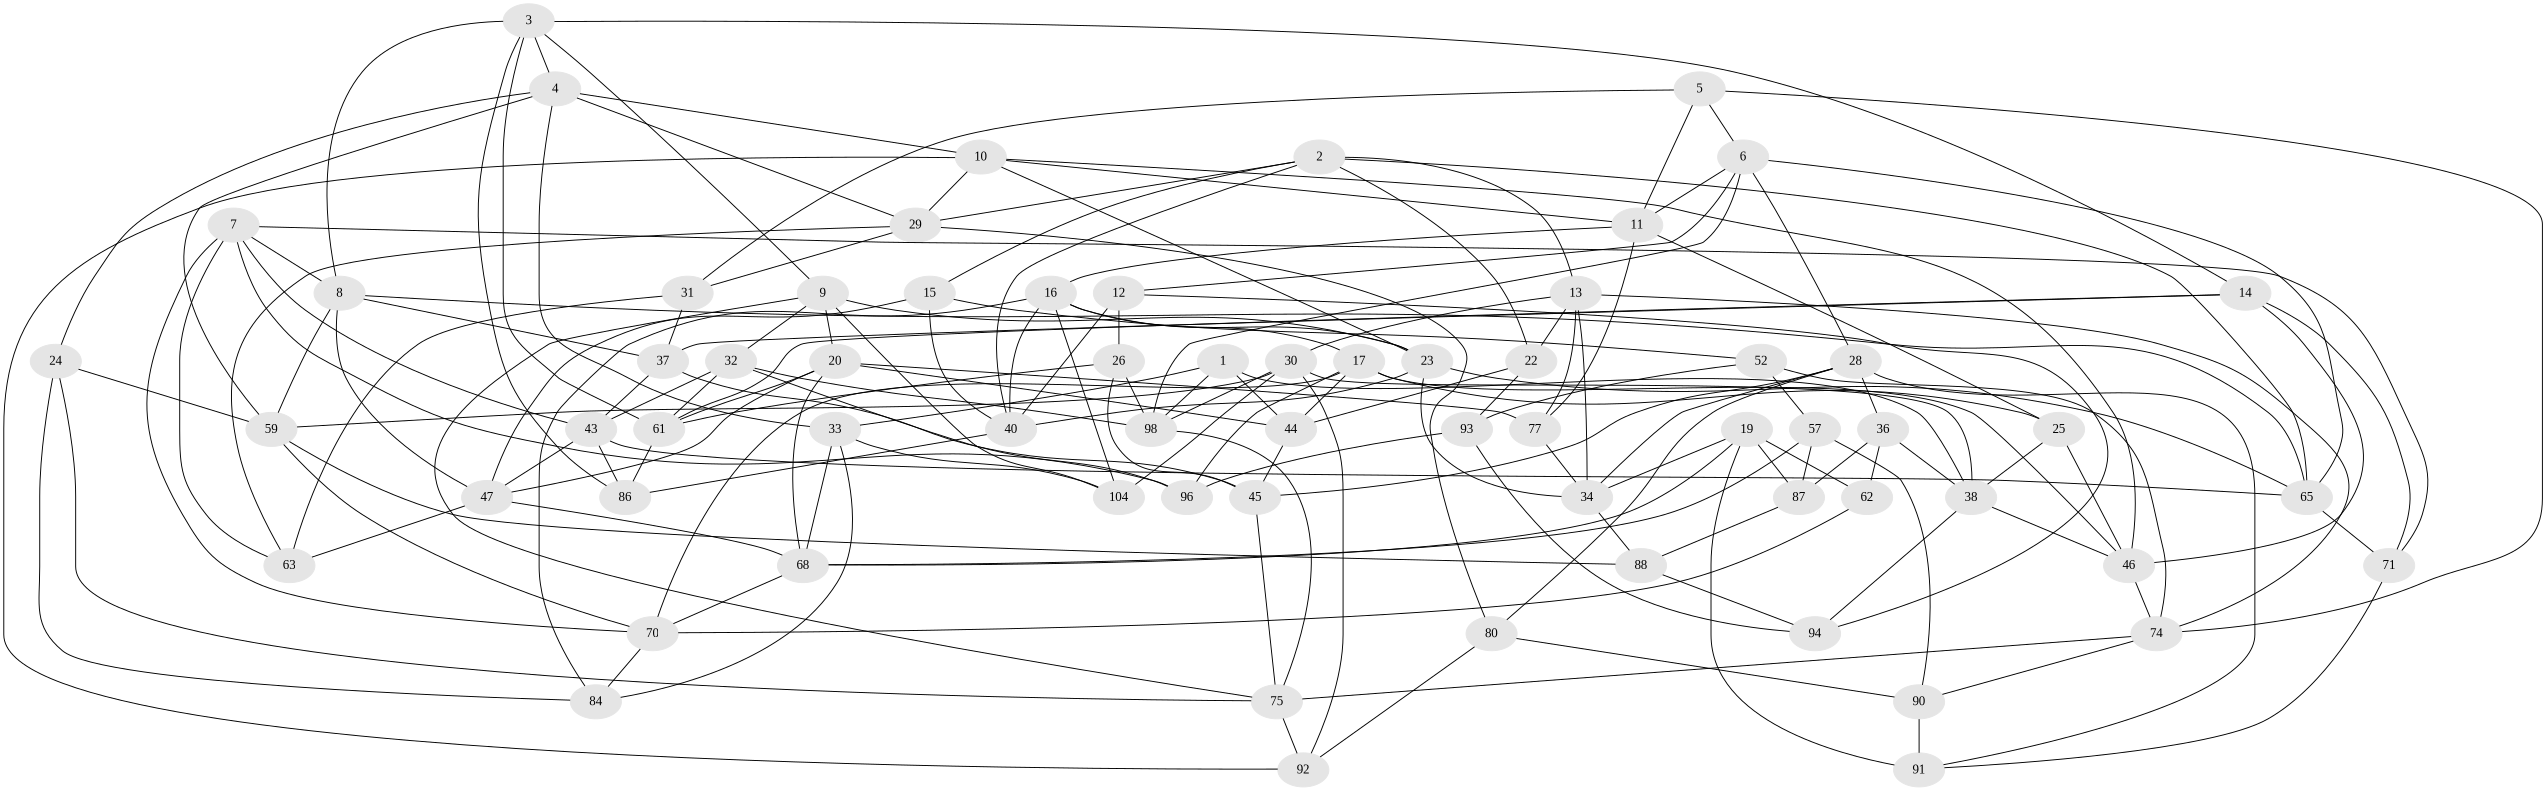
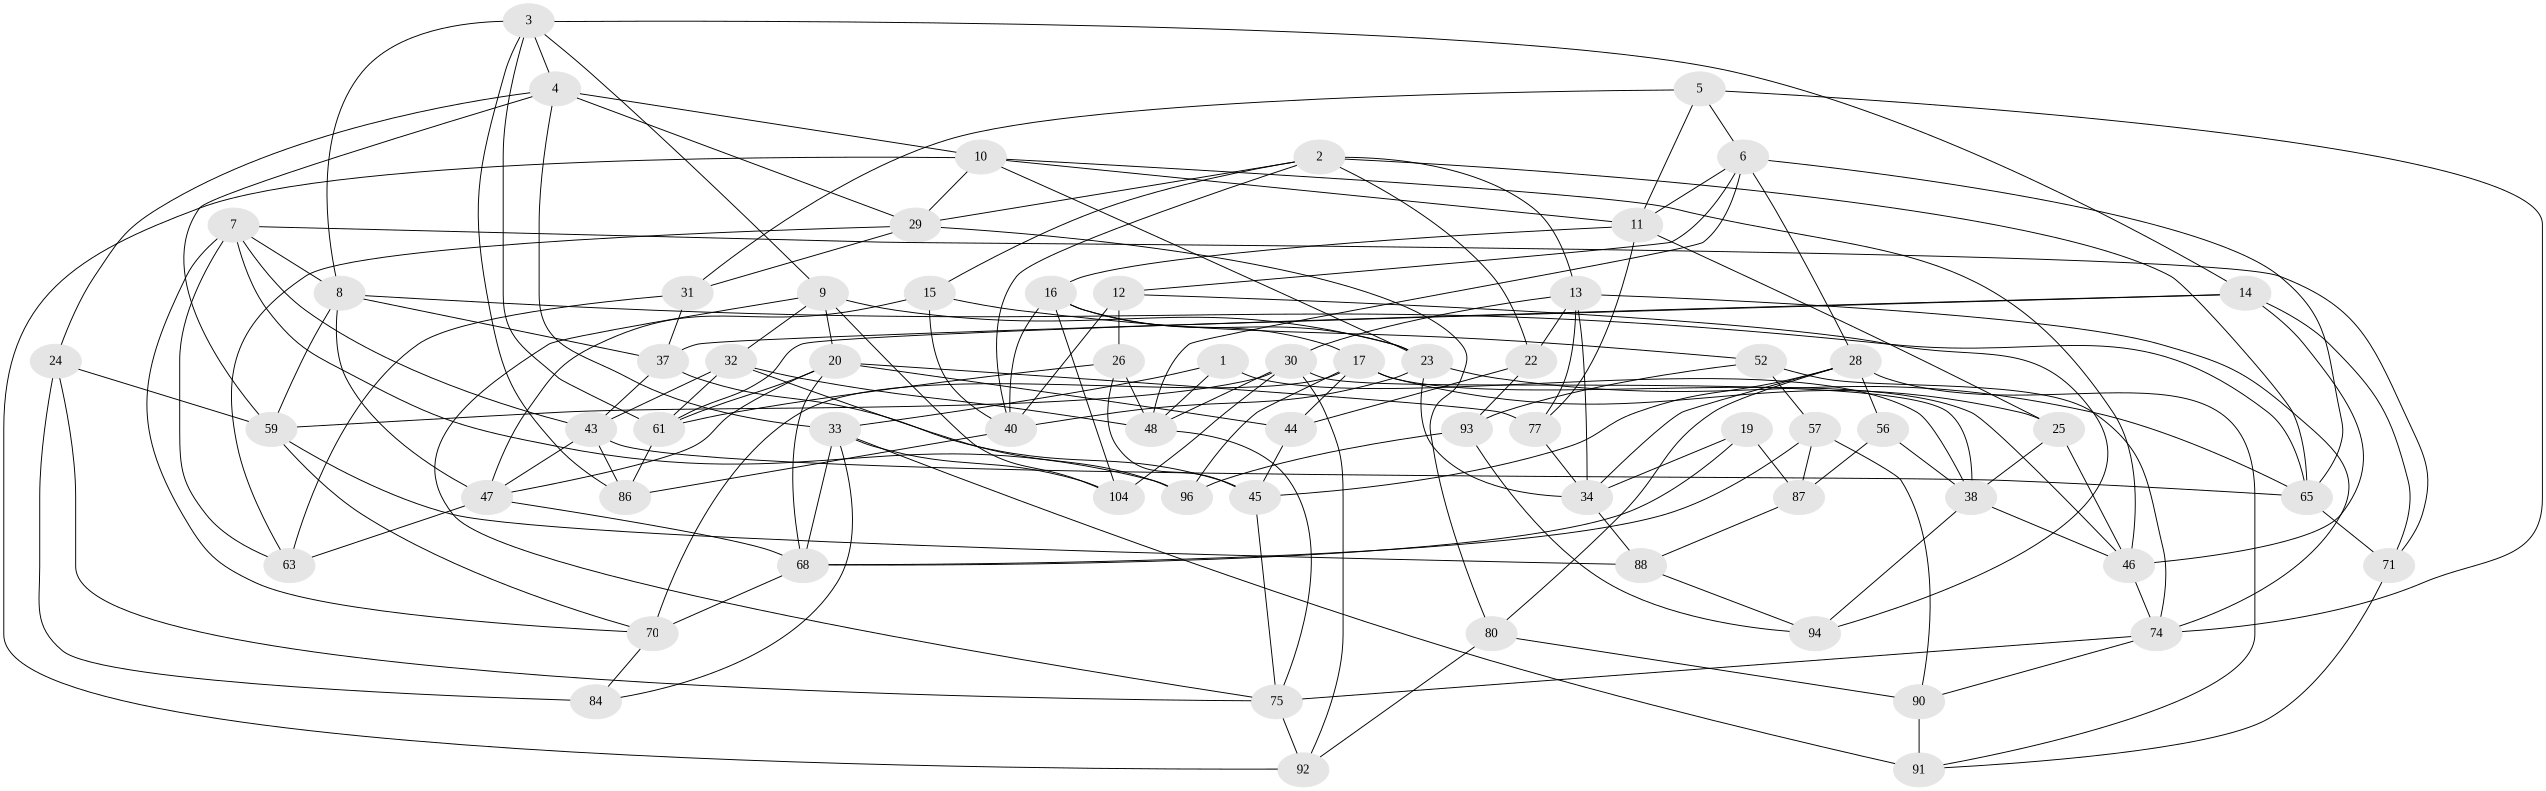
  graph {
    fontname="Liberation Serif"
    node [color=gray90 fontname="Liberation Serif" style=filled]
    edge [fontname="Liberation Serif"]
    33 [super="+66"]
    104
    84
    68 [super="+103"]
    91
    1
    38 [super="+97"]
    44 [super="+82"]
-   48 [super="+53" label=98]
+   48 [super="+53"]
    46 [super="+55"]
    94
    45 [super="+60"]
    75 [super="+83"]
    2 [super="+77"]
    13 [super="+102"]
    15 [super="+50"]
    22
    29 [super="+51"]
    40 [super="+76"]
    65 [super="+99"]
    74 [super="+89"]
    n22 [label=77]
    30 [super="+41"]
    34 [super="+78"]
    47 [super="+67"]
    52
    93
    31
    63
    80
    86
    71
    3 [super="+100"]
    4 [super="+54"]
    8 [super="+79"]
    9 [super="+42"]
    14 [super="+98"]
    61 [super="+64"]
    10 [super="+21"]
    24
    59 [super="+81"]
    37 [super="+85"]
    20 [super="+73"]
    23 [super="+39"]
    32 [super="+56"]
    11 [super="+95"]
    92
    70 [super="+101"]
    88
    6 [super="+18"]
    12
    28 [super="+105"]
    5
    16 [super="+49"]
    25
    90
    26
-   36
+   36 [label=56]
    7 [super="+58"]
    43 [super="+69"]
    96
    17 [super="+35"]
    57
    19
-   62
    87
    33 -- 104
    33 -- 84
    33 -- 68
-   19 -- 91
+   33 -- 91
    68 -- 70
    1 -- 33
    1 -- 38
-   1 -- 44
    1 -- 48
    38 -- 46
    38 -- 94
    44 -- 45 [weight=2]
    48 -- 75
    46 -- 74
    45 -- 75
    75 -- 92
    2 -- 13
    2 -- 15
    2 -- 22
    2 -- 29
    2 -- 40
    2 -- 65
    13 -- 22
    13 -- 74
    13 -- n22
    13 -- 30
    13 -- 34
    15 -- 40
    15 -- 47
    15 -- 52
    22 -- 44
    22 -- 93
    29 -- 31
    29 -- 63
    29 -- 80
    40 -- 86
    65 -- 71
    74 -- 75
    74 -- 90
    n22 -- 34
    30 -- 104
    30 -- 38
    30 -- 48
    30 -- 59
    30 -- 92
    34 -- 88
    47 -- 68
    47 -- 63
    52 -- 74
    52 -- 93
    52 -- 57
    93 -- 94
    93 -- 96
    31 -- 63
    31 -- 37
    80 -- 92
    80 -- 90
    71 -- 91
    3 -- 86
    3 -- 4
    3 -- 8
    3 -- 9
    3 -- 14
    3 -- 61
    4 -- 33
    4 -- 29
    4 -- 10
    4 -- 24
    4 -- 59
    8 -- 65
    8 -- 47
    8 -- 59
    8 -- 37
    9 -- 104
    9 -- 75
    9 -- 20
    9 -- 23
    9 -- 32
    14 -- 46
    14 -- 71
    14 -- 61
    14 -- 37 [weight=2]
    61 -- 86
    10 -- 46
    10 -- 29
    10 -- 23
    10 -- 11
    10 -- 92
    24 -- 84
    24 -- 75
    24 -- 59
    59 -- 70
    59 -- 88
    37 -- 45
    37 -- 43
    20 -- 68
    20 -- 44
    20 -- n22
    20 -- 47
    20 -- 61
    23 -- 40
    23 -- 65
    23 -- 34
    32 -- 48
    32 -- 61
    32 -- 43
    32 -- 96
    11 -- n22
    11 -- 16
    11 -- 25
    70 -- 84
    88 -- 94
    6 -- 48
    6 -- 65
    6 -- 11
    6 -- 12
    6 -- 28
    12 -- 94
    12 -- 40
    12 -- 26
    28 -- 91
    28 -- 45
    28 -- 34
    28 -- 80
    28 -- 36
    5 -- 74
    5 -- 31
    5 -- 11
    5 -- 6
    16 -- 104
-   16 -- 84
    16 -- 40
    16 -- 23
    16 -- 17
    25 -- 38
    25 -- 46
    90 -- 91
    26 -- 48
    26 -- 45
    26 -- 61
    36 -- 38
-   36 -- 62
    36 -- 87
    7 -- 63
    7 -- 71
    7 -- 8
    7 -- 70
    7 -- 43
    7 -- 96
    43 -- 65
    43 -- 47
    43 -- 86
    17 -- 44
    17 -- 46
    17 -- 70
    17 -- 25
    17 -- 96
    57 -- 68
    57 -- 90
    57 -- 87
    19 -- 68
    19 -- 34
-   19 -- 62
    19 -- 87
-   62 -- 70
    87 -- 88
  }
